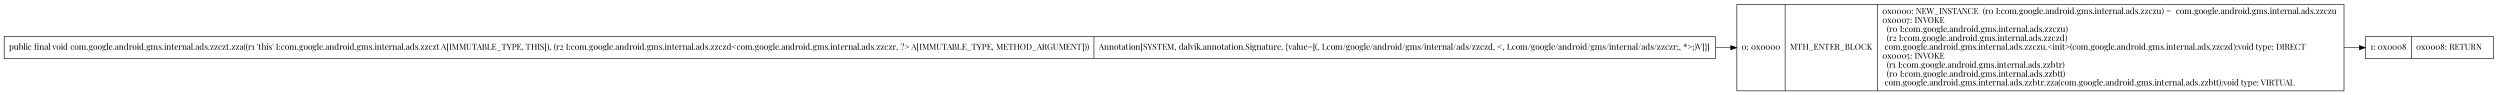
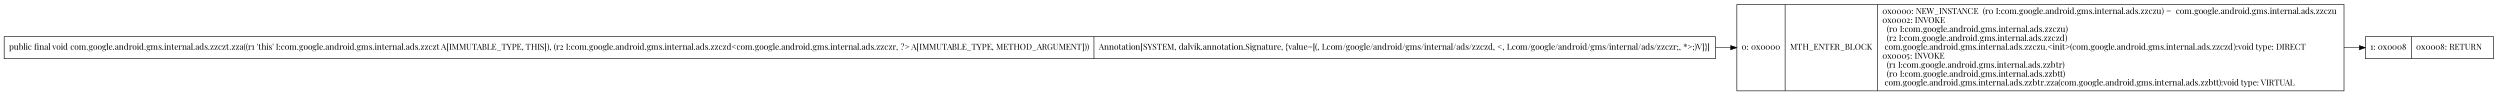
  digraph {
    rankdir=LR
    fontname="Playfair Display"
    node [shape=record fontname="Playfair Display"]
    edge [fontname="Playfair Display"]
-   n1 [label="{0\:\ 0x0000|MTH_ENTER_BLOCK\l|0x0000: NEW_INSTANCE  (r0 I:com.google.android.gms.internal.ads.zzczu) =  com.google.android.gms.internal.ads.zzczu \l0x0007: INVOKE  \l  (r0 I:com.google.android.gms.internal.ads.zzczu)\l  (r2 I:com.google.android.gms.internal.ads.zzczd)\l com.google.android.gms.internal.ads.zzczu.\<init\>(com.google.android.gms.internal.ads.zzczd):void type: DIRECT \l0x0005: INVOKE  \l  (r1 I:com.google.android.gms.internal.ads.zzbtr)\l  (r0 I:com.google.android.gms.internal.ads.zzbtt)\l com.google.android.gms.internal.ads.zzbtr.zza(com.google.android.gms.internal.ads.zzbtt):void type: VIRTUAL \l}"]
+   n1 [label="{0\:\ 0x0000|MTH_ENTER_BLOCK\l|0x0000: NEW_INSTANCE  (r0 I:com.google.android.gms.internal.ads.zzczu) =  com.google.android.gms.internal.ads.zzczu \l0x0002: INVOKE  \l  (r0 I:com.google.android.gms.internal.ads.zzczu)\l  (r2 I:com.google.android.gms.internal.ads.zzczd)\l com.google.android.gms.internal.ads.zzczu.\<init\>(com.google.android.gms.internal.ads.zzczd):void type: DIRECT \l0x0005: INVOKE  \l  (r1 I:com.google.android.gms.internal.ads.zzbtr)\l  (r0 I:com.google.android.gms.internal.ads.zzbtt)\l com.google.android.gms.internal.ads.zzbtr.zza(com.google.android.gms.internal.ads.zzbtt):void type: VIRTUAL \l}"]
    n2 [label="{1\:\ 0x0008|0x0008: RETURN   \l}"]
    n3 [label="{public final void com.google.android.gms.internal.ads.zzczt.zza((r1 'this' I:com.google.android.gms.internal.ads.zzczt A[IMMUTABLE_TYPE, THIS]), (r2 I:com.google.android.gms.internal.ads.zzczd\<com.google.android.gms.internal.ads.zzczr, ?\> A[IMMUTABLE_TYPE, METHOD_ARGUMENT]))  | Annotation[SYSTEM, dalvik.annotation.Signature, \{value=[(, Lcom\/google\/android\/gms\/internal\/ads\/zzczd, \<, Lcom\/google\/android\/gms\/internal\/ads\/zzczr;, *\>;)V]\}]\l}"]
    n1 -> n2
    n3 -> n1
  }
